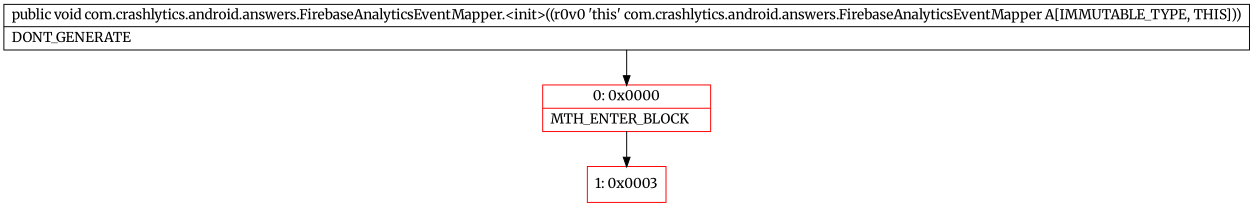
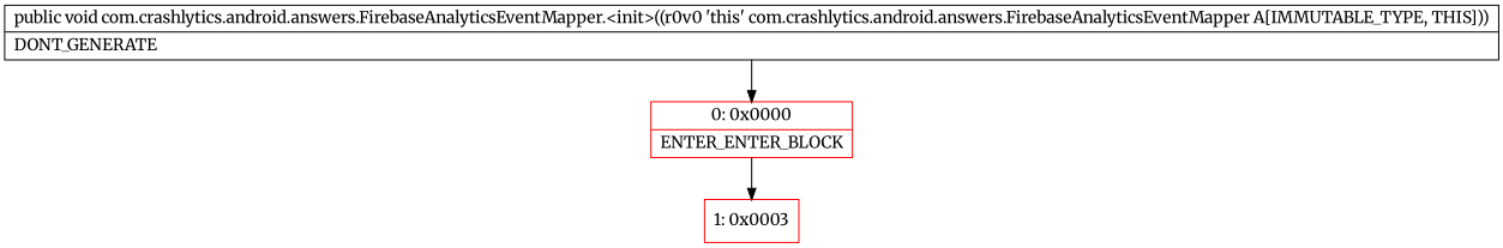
  digraph {
    fontname=Merriweather
    node [color=red shape=record fontname=Merriweather]
    edge [fontname=Merriweather]
-   n1 [label="{0\:\ 0x0000|MTH_ENTER_BLOCK\l}"]
+   n1 [label="{0\:\ 0x0000|ENTER_ENTER_BLOCK\l}"]
    n2 [label="{1\:\ 0x0003}"]
    n3 [label="{public void com.crashlytics.android.answers.FirebaseAnalyticsEventMapper.\<init\>((r0v0 'this' com.crashlytics.android.answers.FirebaseAnalyticsEventMapper A[IMMUTABLE_TYPE, THIS]))  | DONT_GENERATE\l}" color=""]
    subgraph cluster_1 {
      label="R(0)"
    }
    n1 -> n2
    n3 -> n1
  }
